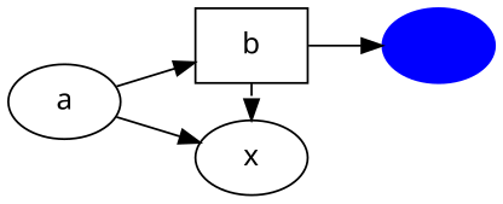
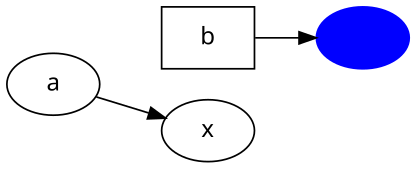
  digraph {
    fontname="Noto Sans"
    rankdir=LR
    node [fontname="Noto Sans"]
    edge [fontname="Noto Sans"]
    b [shape=box]
    x
    n3 [color=blue fontcolor=red fontsize=2842384423882596338660 label="hello\nworld" style=filled]
    a
    subgraph sub_1 {
      rank=same
      b
      x
    }
-   b -> x [color=rud style=dashed]
    b -> n3
-   a -> b
    a -> x
  }
